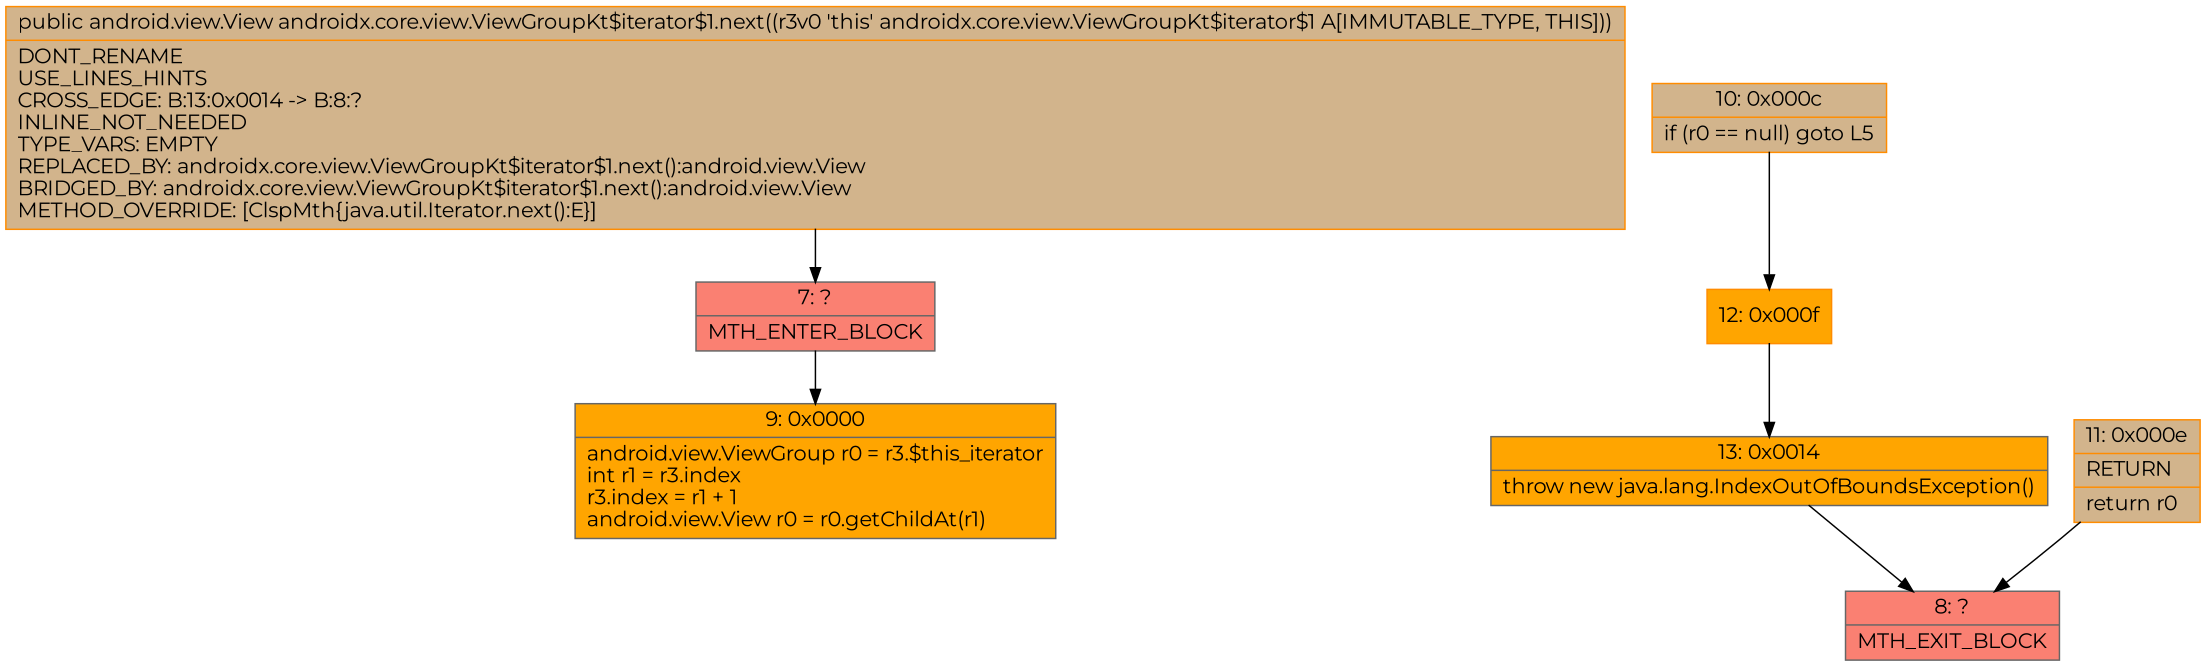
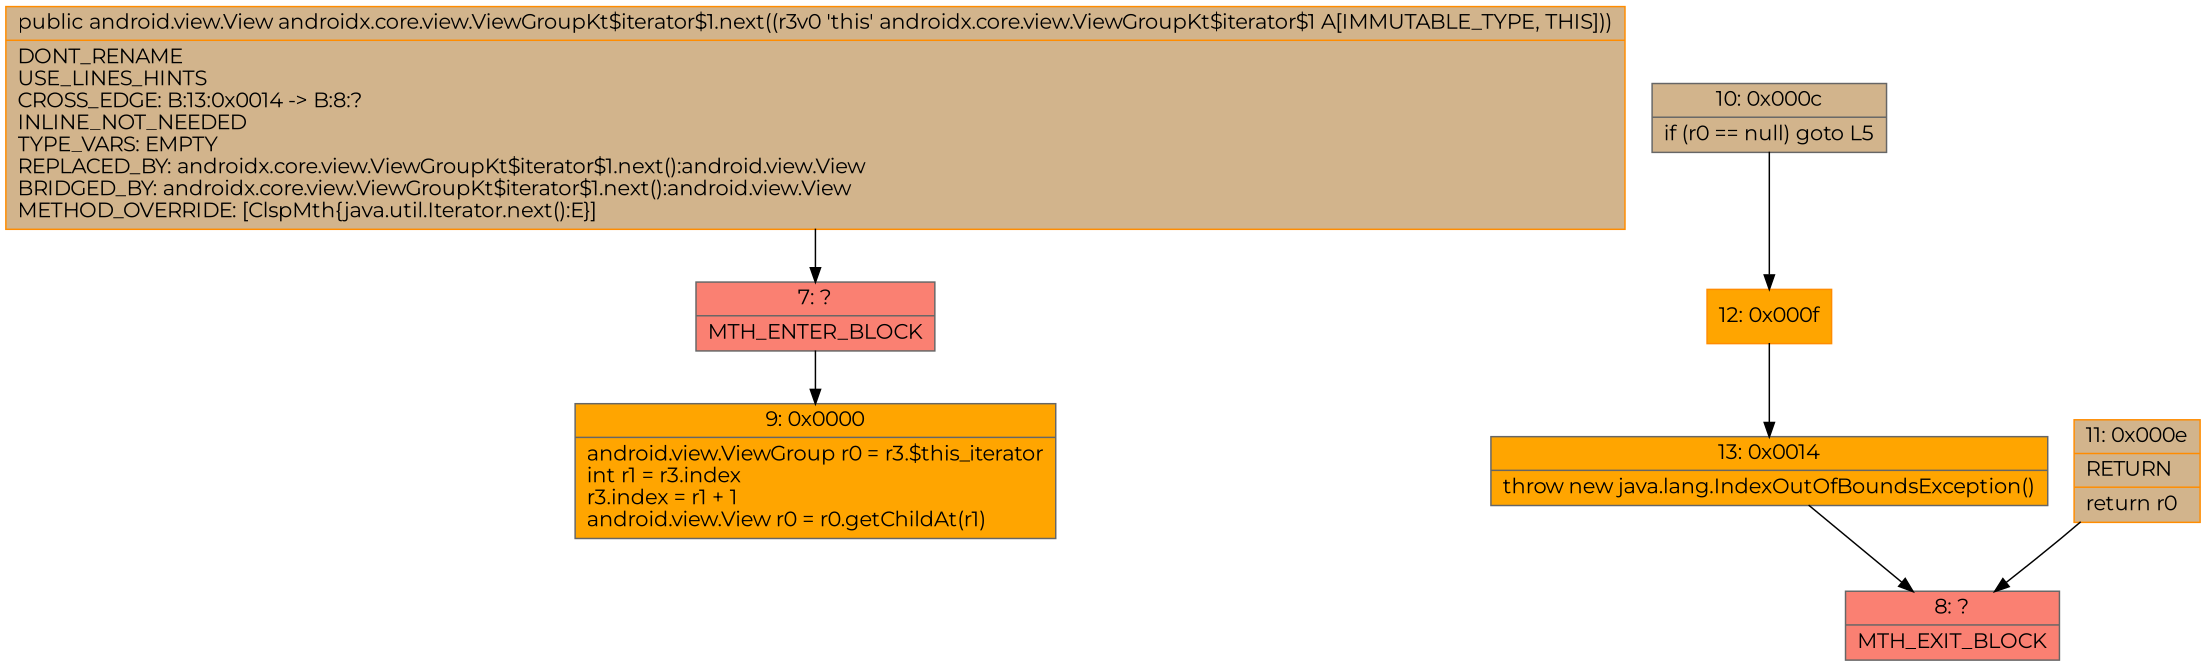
  digraph {
    fontname=Montserrat
    node [color=gray40 fillcolor=orange fontname=Montserrat shape=record style=filled]
    edge [fontname=Montserrat]
    n1 [fillcolor=salmon label="{7\:\ ?|MTH_ENTER_BLOCK\l}"]
    n2 [label="{9\:\ 0x0000|android.view.ViewGroup r0 = r3.$this_iterator\lint r1 = r3.index\lr3.index = r1 + 1\landroid.view.View r0 = r0.getChildAt(r1)\l}"]
-   n3 [color=darkorange fillcolor=tan label="{10\:\ 0x000c|if (r0 == null) goto L5\l}"]
+   n3 [fillcolor=tan label="{10\:\ 0x000c|if (r0 == null) goto L5\l}"]
    n4 [color=darkorange label="{12\:\ 0x000f}"]
    n5 [color=darkorange fillcolor=tan label="{11\:\ 0x000e|RETURN\l|return r0\l}"]
    n6 [fillcolor=salmon label="{8\:\ ?|MTH_EXIT_BLOCK\l}"]
    n7 [label="{13\:\ 0x0014|throw new java.lang.IndexOutOfBoundsException()\l}"]
    n8 [color=darkorange fillcolor=tan label="{public android.view.View androidx.core.view.ViewGroupKt$iterator$1.next((r3v0 'this' androidx.core.view.ViewGroupKt$iterator$1 A[IMMUTABLE_TYPE, THIS]))  | DONT_RENAME\lUSE_LINES_HINTS\lCROSS_EDGE: B:13:0x0014 \-\> B:8:?\lINLINE_NOT_NEEDED\lTYPE_VARS: EMPTY\lREPLACED_BY: androidx.core.view.ViewGroupKt$iterator$1.next():android.view.View\lBRIDGED_BY: androidx.core.view.ViewGroupKt$iterator$1.next():android.view.View\lMETHOD_OVERRIDE: [ClspMth\{java.util.Iterator.next():E\}]\l}"]
    n1 -> n2
    n3 -> n4
    n4 -> n7
    n5 -> n6
    n7 -> n6
    n8 -> n1
  }
